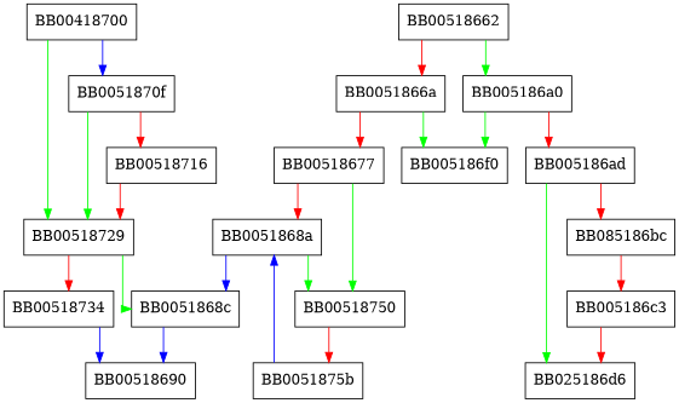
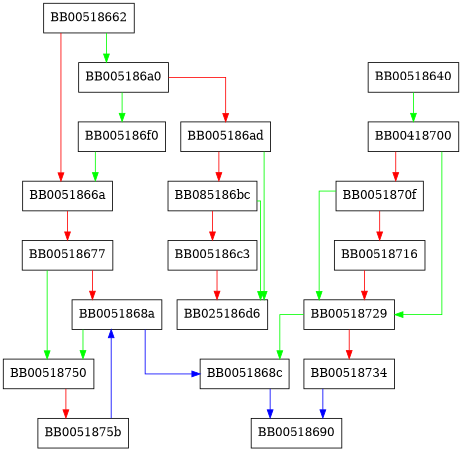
  digraph {
    splines=ortho
    node [shape=box]
    edge [color=red]
    n1 [label=BB00418700]
+   BB00518640
    BB00518729
    BB0051870f
    BB0051868c
    BB00518734
    BB00518716
    BB00518662
    BB005186a0
    BB0051866a
    BB005186f0
    BB005186ad
    BB00518677
    n14 [label=BB025186d6]
    n15 [label=BB085186bc]
    BB00518750
    BB0051868a
    BB0051875b
    BB00518690
    BB005186c3
    n1 -> BB00518729 [color=green]
-   n1 -> BB0051870f [color=blue]
+   n1 -> BB0051870f
+   BB00518640 -> n1 [color=green]
    BB00518729 -> BB0051868c [color=green]
    BB00518729 -> BB00518734
    BB0051870f -> BB00518729 [color=green]
    BB0051870f -> BB00518716
    BB0051868c -> BB00518690 [color=blue]
    BB00518734 -> BB00518690 [color=blue]
    BB00518716 -> BB00518729
    BB00518662 -> BB005186a0 [color=green]
    BB00518662 -> BB0051866a
    BB005186a0 -> BB005186f0 [color=green]
    BB005186a0 -> BB005186ad
-   BB0051866a -> BB005186f0 [color=green]
+   BB005186f0 -> BB0051866a [color=green]
    BB0051866a -> BB00518677
    BB005186ad -> n14 [color=green]
    BB005186ad -> n15
    BB00518677 -> BB00518750 [color=green]
    BB00518677 -> BB0051868a
+   n15 -> n14 [color=green]
    n15 -> BB005186c3
    BB00518750 -> BB0051875b
    BB0051868a -> BB0051868c [color=blue]
    BB0051868a -> BB00518750 [color=green]
    BB0051875b -> BB0051868a [color=blue]
    BB005186c3 -> n14
  }
